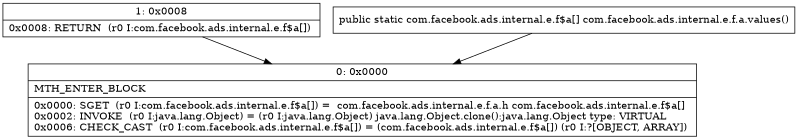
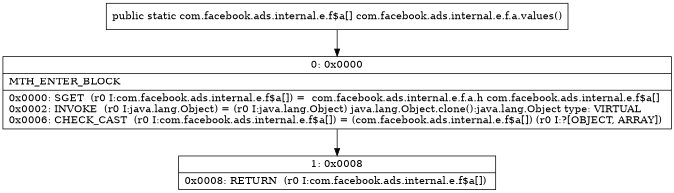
  digraph {
    node [shape=record]
    n1 [label="{0\:\ 0x0000|MTH_ENTER_BLOCK\l|0x0000: SGET  (r0 I:com.facebook.ads.internal.e.f$a[]) =  com.facebook.ads.internal.e.f.a.h com.facebook.ads.internal.e.f$a[] \l0x0002: INVOKE  (r0 I:java.lang.Object) = (r0 I:java.lang.Object) java.lang.Object.clone():java.lang.Object type: VIRTUAL \l0x0006: CHECK_CAST  (r0 I:com.facebook.ads.internal.e.f$a[]) = (com.facebook.ads.internal.e.f$a[]) (r0 I:?[OBJECT, ARRAY]) \l}"]
    n2 [label="{1\:\ 0x0008|0x0008: RETURN  (r0 I:com.facebook.ads.internal.e.f$a[]) \l}"]
    n3 [label="{public static com.facebook.ads.internal.e.f$a[] com.facebook.ads.internal.e.f.a.values() }"]
-   n2 -> n1
+   n1 -> n2
    n3 -> n1
  }
